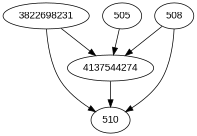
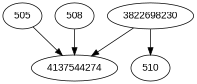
  strict digraph {
    fontname="Liberation Sans"
    node [fontname="Liberation Sans"]
    edge [fontname="Liberation Sans"]
    4137544274
    510
-   3822698231
+   3822698231 [label=3822698230]
    n4 [label=505]
    508
-   4137544274 -> 510
    3822698231 -> 4137544274
    3822698231 -> 510
    n4 -> 4137544274
    508 -> 4137544274
-   508 -> 510
  }
